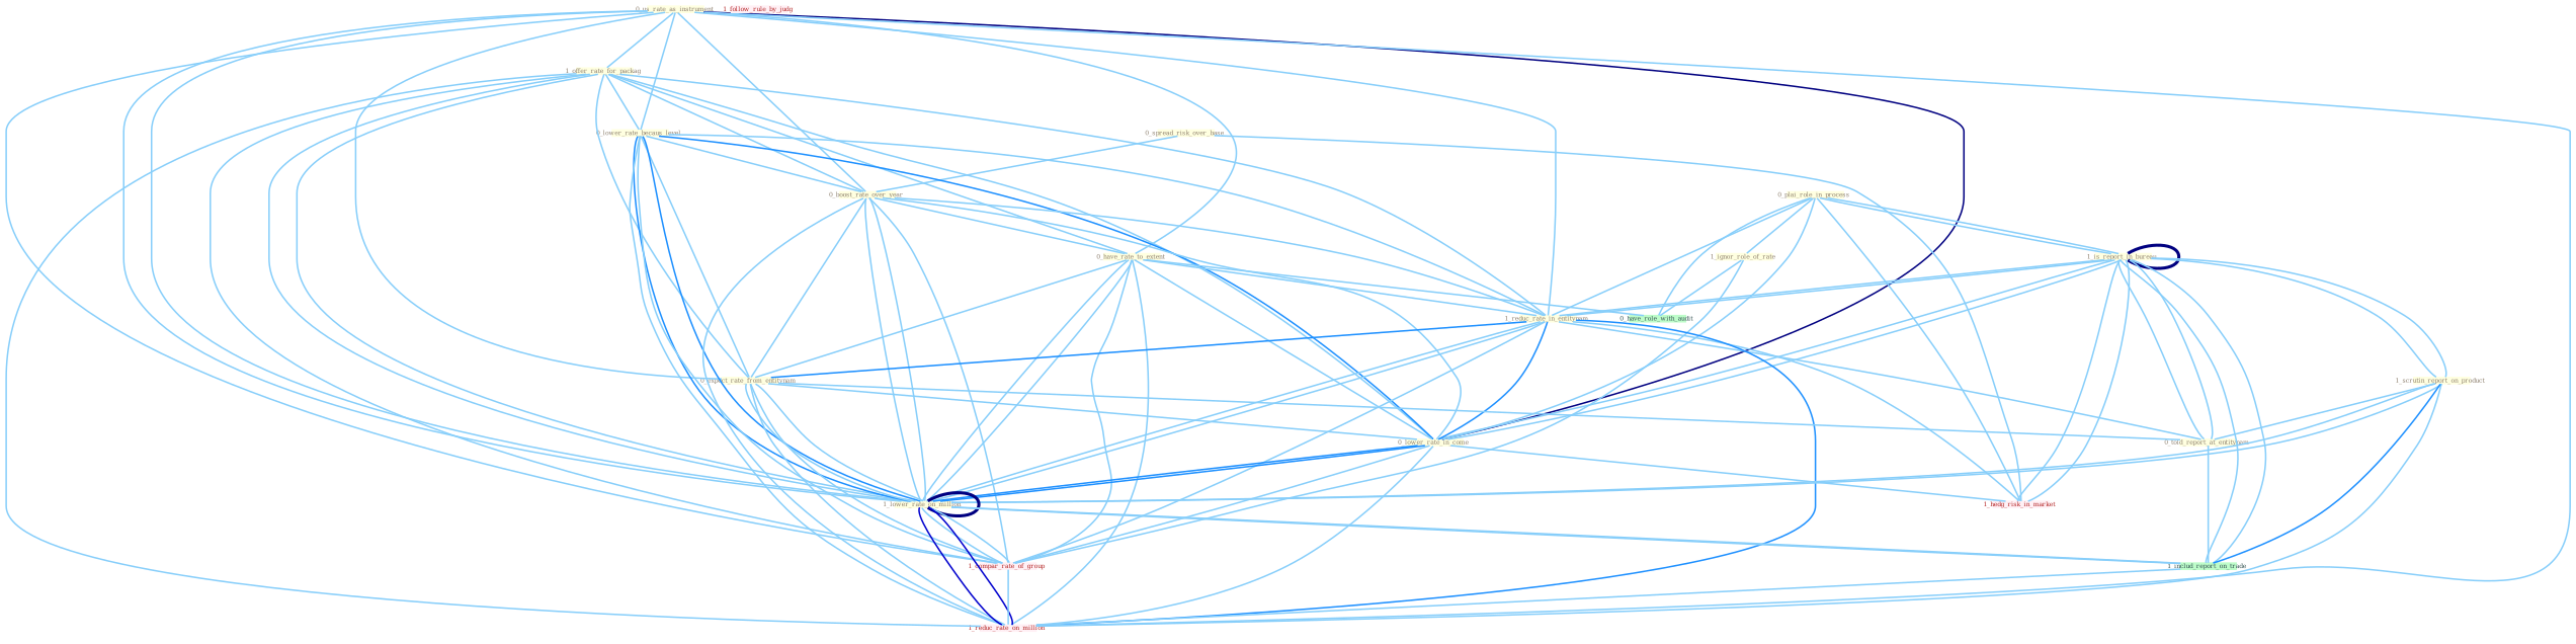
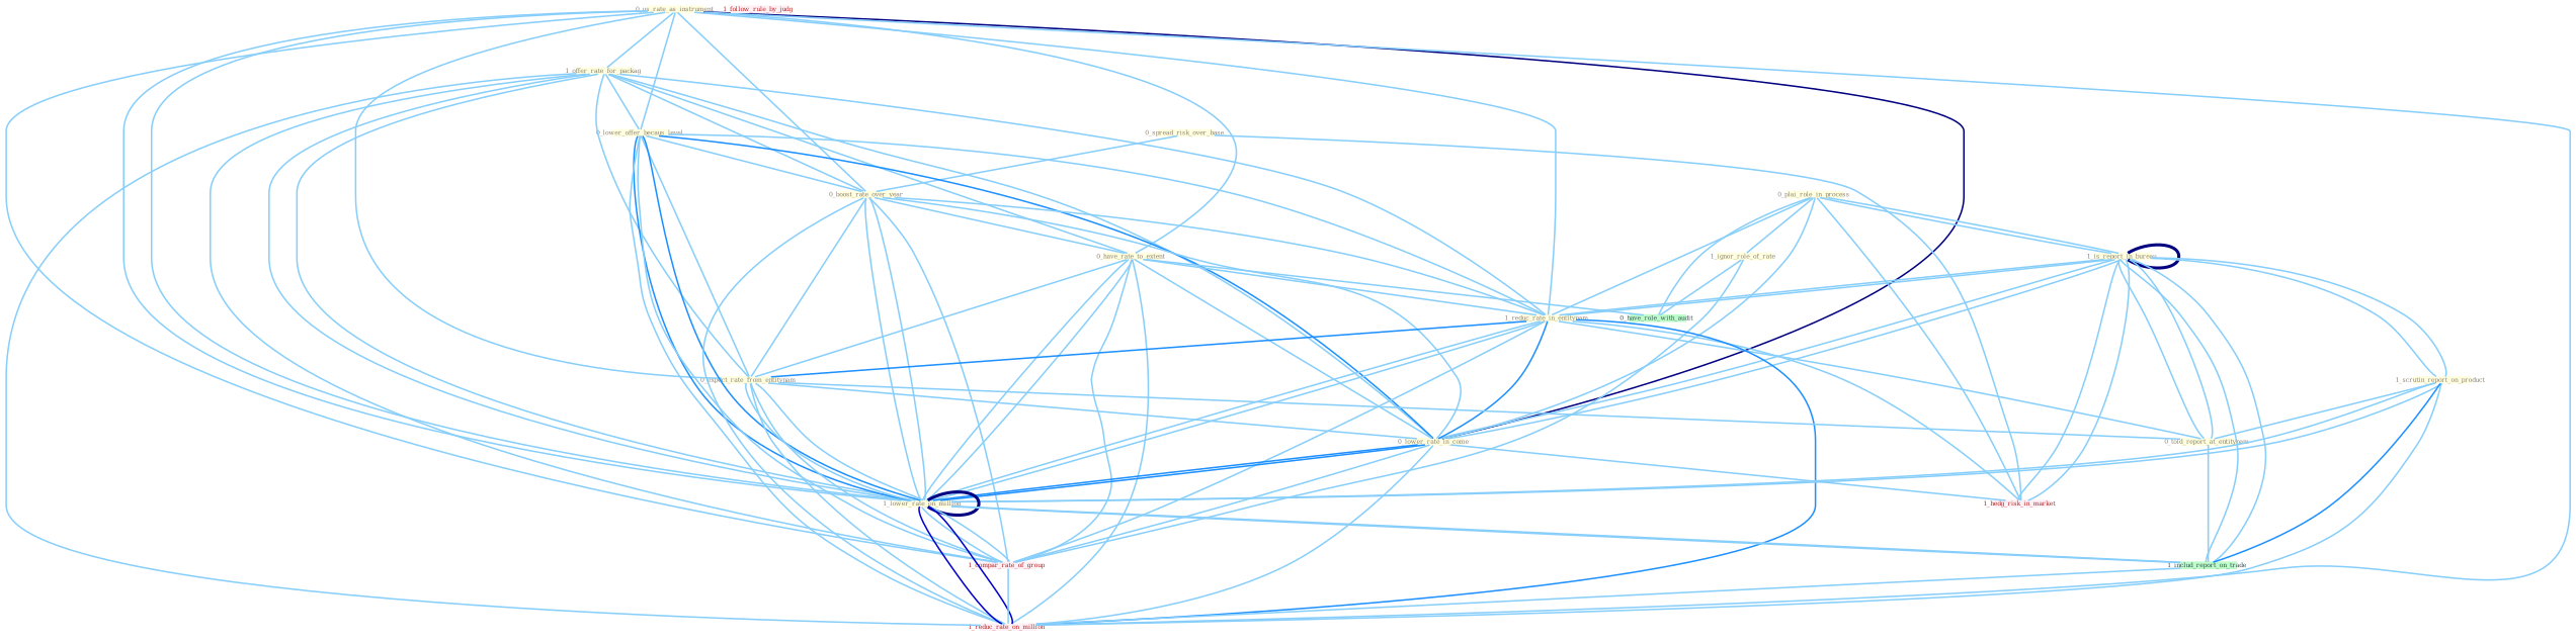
  graph {
    node [color="#ffffe0" fixedsize=true fontcolor="#8b7d6b" fontsize=4 shape=polygon style=filled]
    edge [color="#87cefa" w=1]
    "0_us_rate_as_instrument " [height=.06 width=.5]
    "0_spread_risk_over_base " [height=.06 width=.5]
    "1_offer_rate_for_packag " [height=.06 width=.5]
    "0_plai_role_in_process " [height=.06 width=.5]
-   "0_lower_rate_becaus_level " [height=.06 width=.5]
+   "0_lower_rate_becaus_level " [height=.06 width=.5 label="0_lower_offer_becaus_level"]
    "1_is_report_in_bureau " [height=.06 width=.5]
    "1_ignor_role_of_rate " [height=.06 width=.5]
    "0_boost_rate_over_year " [height=.06 width=.5]
    "0_have_rate_to_extent " [height=.06 width=.5]
    "1_reduc_rate_in_entitynam " [height=.06 width=.5]
    "0_expect_rate_from_entitynam " [height=.06 width=.5]
    "1_scrutin_report_on_product " [height=.06 width=.5]
    "0_told_report_at_entitynam " [height=.06 width=.5]
    "0_lower_rate_in_come " [height=.06 width=.5]
    "1_lower_rate_on_million " [height=.06 width=.5]
    "1_compar_rate_of_group " [color="#fff0f5" fontcolor="#b22222" height=.06 width=.5]
    "1_follow_rule_by_judg " [color="#fff0f5" fontcolor="#b22222" height=.06 width=.5]
    "1_hedg_risk_in_market " [color="#fff0f5" fontcolor="#b22222" height=.06 width=.5]
    "1_reduc_rate_on_million " [color="#fff0f5" fontcolor="#b22222" height=.06 width=.5]
    "0_have_role_with_audit " [color="#BDFCC9" fontcolor="#2f4f4f" height=.06 width=.5]
    "1_includ_report_on_trade " [color="#BDFCC9" fontcolor="#2f4f4f" height=.06 width=.5]
    subgraph sub_1 {
      "0_us_rate_as_instrument "
      "0_spread_risk_over_base "
      "1_offer_rate_for_packag "
      "0_plai_role_in_process "
      "0_lower_rate_becaus_level "
      "1_is_report_in_bureau "
      "1_ignor_role_of_rate "
      "0_boost_rate_over_year "
      "0_have_rate_to_extent "
      "1_reduc_rate_in_entitynam "
      "0_expect_rate_from_entitynam "
      "1_scrutin_report_on_product "
      "0_told_report_at_entitynam "
      "0_lower_rate_in_come "
      "1_lower_rate_on_million "
    }
    subgraph sub_2 {
      "1_compar_rate_of_group "
      "1_follow_rule_by_judg "
      "1_hedg_risk_in_market "
      "1_reduc_rate_on_million "
    }
    "0_us_rate_as_instrument " -- "1_offer_rate_for_packag "
    "0_us_rate_as_instrument " -- "0_lower_rate_becaus_level "
    "0_us_rate_as_instrument " -- "0_boost_rate_over_year "
    "0_us_rate_as_instrument " -- "0_have_rate_to_extent "
    "0_us_rate_as_instrument " -- "1_reduc_rate_in_entitynam "
    "0_us_rate_as_instrument " -- "0_expect_rate_from_entitynam "
    "0_us_rate_as_instrument " -- "0_lower_rate_in_come " [color="#000080"]
    "0_us_rate_as_instrument " -- "1_lower_rate_on_million "
    "0_us_rate_as_instrument " -- "1_lower_rate_on_million "
    "0_us_rate_as_instrument " -- "1_compar_rate_of_group "
    "0_us_rate_as_instrument " -- "1_reduc_rate_on_million "
    "0_spread_risk_over_base " -- "0_boost_rate_over_year "
    "0_spread_risk_over_base " -- "1_hedg_risk_in_market "
    "1_offer_rate_for_packag " -- "0_lower_rate_becaus_level "
    "1_offer_rate_for_packag " -- "0_boost_rate_over_year "
    "1_offer_rate_for_packag " -- "0_have_rate_to_extent "
    "1_offer_rate_for_packag " -- "1_reduc_rate_in_entitynam "
    "1_offer_rate_for_packag " -- "0_expect_rate_from_entitynam "
    "1_offer_rate_for_packag " -- "0_lower_rate_in_come "
    "1_offer_rate_for_packag " -- "1_lower_rate_on_million "
    "1_offer_rate_for_packag " -- "1_lower_rate_on_million "
    "1_offer_rate_for_packag " -- "1_compar_rate_of_group "
    "1_offer_rate_for_packag " -- "1_reduc_rate_on_million "
    "0_plai_role_in_process " -- "1_is_report_in_bureau "
    "0_plai_role_in_process " -- "1_is_report_in_bureau "
    "0_plai_role_in_process " -- "1_ignor_role_of_rate "
    "0_plai_role_in_process " -- "1_reduc_rate_in_entitynam "
    "0_plai_role_in_process " -- "0_lower_rate_in_come "
    "0_plai_role_in_process " -- "1_hedg_risk_in_market "
    "0_plai_role_in_process " -- "0_have_role_with_audit "
    "0_lower_rate_becaus_level " -- "0_boost_rate_over_year "
    "0_lower_rate_becaus_level " -- "1_reduc_rate_in_entitynam "
    "0_lower_rate_becaus_level " -- "0_expect_rate_from_entitynam "
    "0_lower_rate_becaus_level " -- "0_lower_rate_in_come " [color="#1e90ff" w=2]
    "0_lower_rate_becaus_level " -- "1_lower_rate_on_million " [color="#1e90ff" w=2]
    "0_lower_rate_becaus_level " -- "1_lower_rate_on_million " [color="#1e90ff" w=2]
    "0_lower_rate_becaus_level " -- "1_compar_rate_of_group "
    "0_lower_rate_becaus_level " -- "1_reduc_rate_on_million "
    "1_is_report_in_bureau " -- "1_is_report_in_bureau " [color="#000080" style=bold w=4]
    "1_is_report_in_bureau " -- "1_reduc_rate_in_entitynam "
    "1_is_report_in_bureau " -- "1_reduc_rate_in_entitynam "
    "1_is_report_in_bureau " -- "1_scrutin_report_on_product "
    "1_is_report_in_bureau " -- "1_scrutin_report_on_product "
    "1_is_report_in_bureau " -- "0_told_report_at_entitynam "
    "1_is_report_in_bureau " -- "0_told_report_at_entitynam "
    "1_is_report_in_bureau " -- "0_lower_rate_in_come "
    "1_is_report_in_bureau " -- "0_lower_rate_in_come "
    "1_is_report_in_bureau " -- "1_hedg_risk_in_market "
    "1_is_report_in_bureau " -- "1_hedg_risk_in_market "
    "1_is_report_in_bureau " -- "1_includ_report_on_trade "
    "1_is_report_in_bureau " -- "1_includ_report_on_trade "
    "1_ignor_role_of_rate " -- "1_compar_rate_of_group "
    "1_ignor_role_of_rate " -- "0_have_role_with_audit "
    "0_boost_rate_over_year " -- "0_have_rate_to_extent "
    "0_boost_rate_over_year " -- "1_reduc_rate_in_entitynam "
    "0_boost_rate_over_year " -- "0_expect_rate_from_entitynam "
    "0_boost_rate_over_year " -- "0_lower_rate_in_come "
    "0_boost_rate_over_year " -- "1_lower_rate_on_million "
    "0_boost_rate_over_year " -- "1_lower_rate_on_million "
    "0_boost_rate_over_year " -- "1_compar_rate_of_group "
    "0_boost_rate_over_year " -- "1_reduc_rate_on_million "
    "0_have_rate_to_extent " -- "1_reduc_rate_in_entitynam "
    "0_have_rate_to_extent " -- "0_expect_rate_from_entitynam "
    "0_have_rate_to_extent " -- "0_lower_rate_in_come "
    "0_have_rate_to_extent " -- "1_lower_rate_on_million "
    "0_have_rate_to_extent " -- "1_lower_rate_on_million "
    "0_have_rate_to_extent " -- "1_compar_rate_of_group "
    "0_have_rate_to_extent " -- "1_reduc_rate_on_million "
    "0_have_rate_to_extent " -- "0_have_role_with_audit "
    "1_reduc_rate_in_entitynam " -- "0_expect_rate_from_entitynam " [color="#1e90ff" w=2]
    "1_reduc_rate_in_entitynam " -- "0_told_report_at_entitynam "
    "1_reduc_rate_in_entitynam " -- "0_lower_rate_in_come " [color="#1e90ff" w=2]
    "1_reduc_rate_in_entitynam " -- "1_lower_rate_on_million "
    "1_reduc_rate_in_entitynam " -- "1_lower_rate_on_million "
    "1_reduc_rate_in_entitynam " -- "1_compar_rate_of_group "
    "1_reduc_rate_in_entitynam " -- "1_hedg_risk_in_market "
    "1_reduc_rate_in_entitynam " -- "1_reduc_rate_on_million " [color="#1e90ff" w=2]
    "0_expect_rate_from_entitynam " -- "0_told_report_at_entitynam "
    "0_expect_rate_from_entitynam " -- "0_lower_rate_in_come "
    "0_expect_rate_from_entitynam " -- "1_lower_rate_on_million "
    "0_expect_rate_from_entitynam " -- "1_lower_rate_on_million "
    "0_expect_rate_from_entitynam " -- "1_compar_rate_of_group "
    "0_expect_rate_from_entitynam " -- "1_reduc_rate_on_million "
    "1_scrutin_report_on_product " -- "0_told_report_at_entitynam "
    "1_scrutin_report_on_product " -- "1_lower_rate_on_million "
    "1_scrutin_report_on_product " -- "1_lower_rate_on_million "
    "1_scrutin_report_on_product " -- "1_reduc_rate_on_million "
    "1_scrutin_report_on_product " -- "1_includ_report_on_trade " [color="#1e90ff" w=2]
    "0_told_report_at_entitynam " -- "1_includ_report_on_trade "
    "0_lower_rate_in_come " -- "1_lower_rate_on_million " [color="#1e90ff" w=2]
    "0_lower_rate_in_come " -- "1_lower_rate_on_million " [color="#1e90ff" w=2]
    "0_lower_rate_in_come " -- "1_compar_rate_of_group "
    "0_lower_rate_in_come " -- "1_hedg_risk_in_market "
    "0_lower_rate_in_come " -- "1_reduc_rate_on_million "
    "1_lower_rate_on_million " -- "1_lower_rate_on_million " [color="#000080" style=bold w=4]
    "1_lower_rate_on_million " -- "1_compar_rate_of_group "
    "1_lower_rate_on_million " -- "1_compar_rate_of_group "
    "1_lower_rate_on_million " -- "1_reduc_rate_on_million " [color="#0000cd" w=3]
    "1_lower_rate_on_million " -- "1_reduc_rate_on_million " [color="#0000cd" w=3]
    "1_lower_rate_on_million " -- "1_includ_report_on_trade "
    "1_lower_rate_on_million " -- "1_includ_report_on_trade "
    "1_compar_rate_of_group " -- "1_reduc_rate_on_million "
    "1_includ_report_on_trade " -- "1_reduc_rate_on_million "
  }
